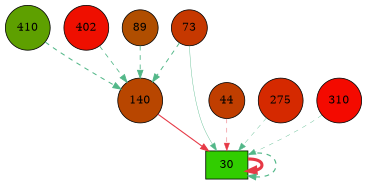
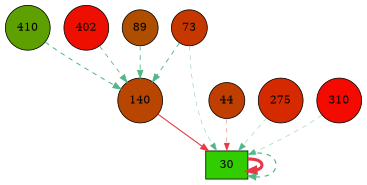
  digraph {
    rankdir=TB
    node [shape=circle style=filled]
    edge [color="#52b788" penwidth=0.50 style=dashed]
    n1 [fillcolor="#c63800" label=73]
    n2 [fillcolor="#b84600" label=140]
    n3 [fillcolor="#31cd00" label=30 shape=box]
    n4 [fillcolor="#c03e00" label=44]
    n5 [fillcolor="#5ea000" label=410]
    n6 [fillcolor="#ef0f00" label=402]
    n7 [fillcolor="#d52900" label=275]
    n8 [fillcolor="#f40a00" label=310]
    n9 [fillcolor="#b04e00" label=89]
    n1 -> n2 [penwidth=1.22]
-   n1 -> n3 [style=solid]
+   n1 -> n3
    n2 -> n3 [color="#e63946" penwidth=1.40 style=""]
    n3 -> n3 [color="#e63946" penwidth=4.00 style=""]
    n3 -> n3 [penwidth=1.50]
    n4 -> n3 [color="#e63946"]
    n5 -> n2 [penwidth=1.32]
    n6 -> n2 [penwidth=1.04]
    n7 -> n3
    n8 -> n3
    n9 -> n2 [penwidth=1.09]
  }
